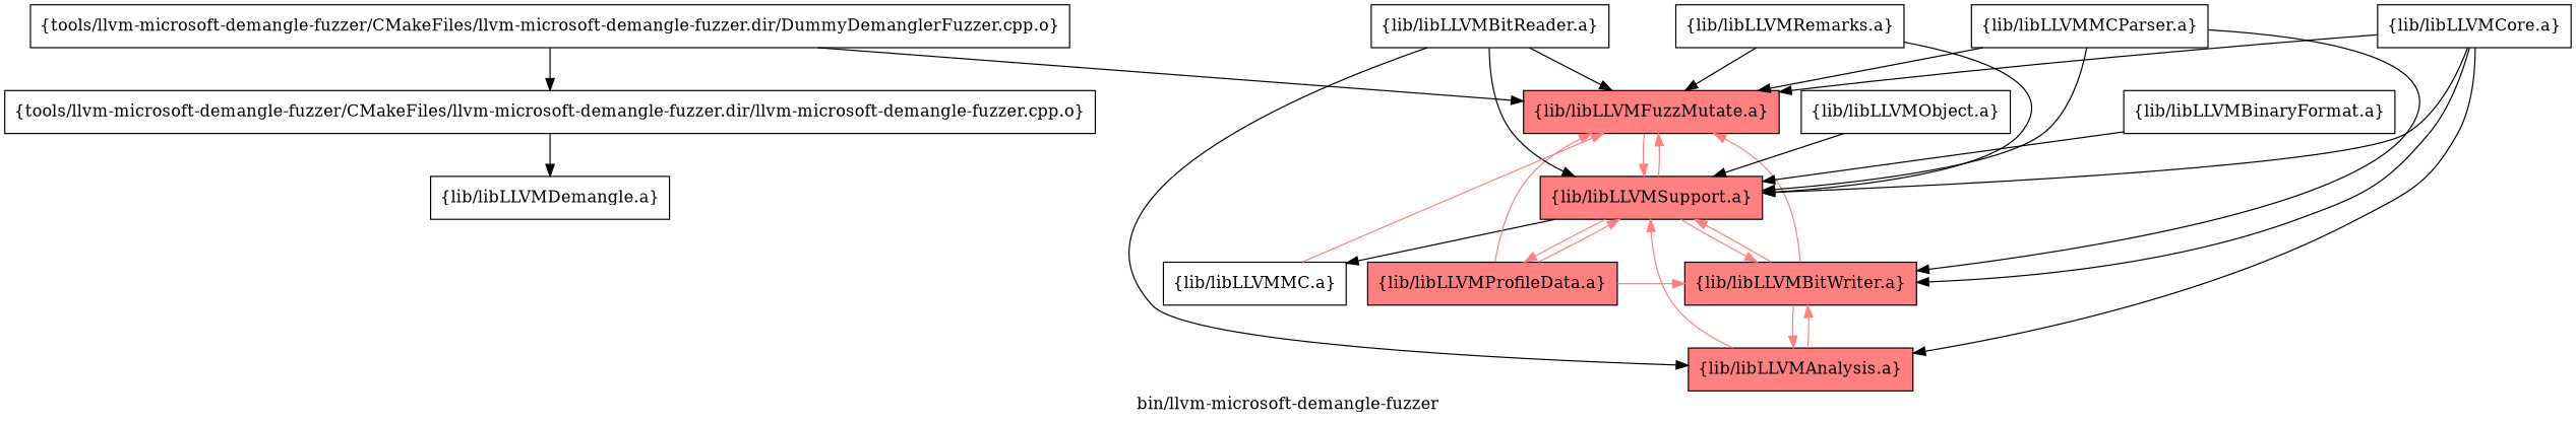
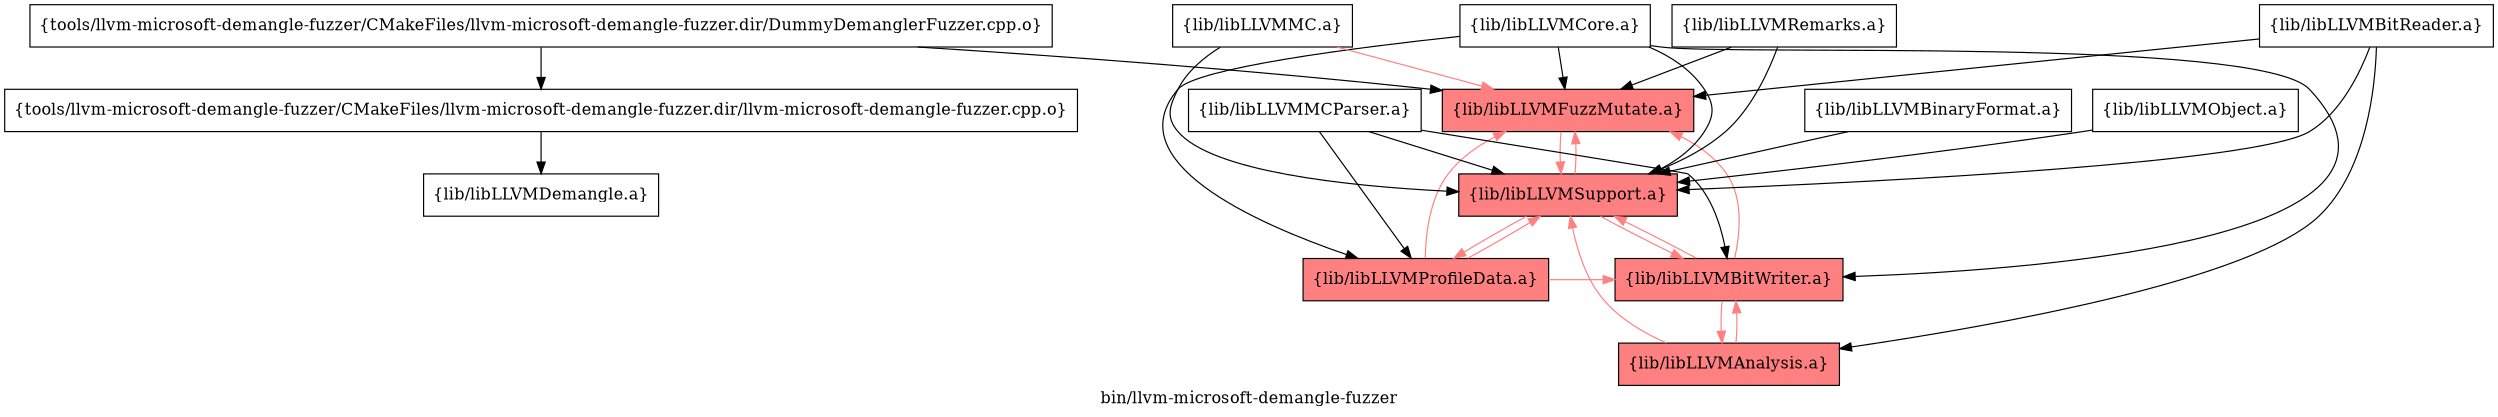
  digraph {
    label="bin/llvm-microsoft-demangle-fuzzer"
    node [group=0 shape=box]
    n1 [label="{tools/llvm-microsoft-demangle-fuzzer/CMakeFiles/llvm-microsoft-demangle-fuzzer.dir/DummyDemanglerFuzzer.cpp.o}"]
    n2 [label="{tools/llvm-microsoft-demangle-fuzzer/CMakeFiles/llvm-microsoft-demangle-fuzzer.dir/llvm-microsoft-demangle-fuzzer.cpp.o}"]
    n3 [fillcolor="1.000000 0.5 1" group=1 label="{lib/libLLVMFuzzMutate.a}" style=filled]
    n4 [label="{lib/libLLVMDemangle.a}"]
    n5 [fillcolor="1.000000 0.5 1" group=1 label="{lib/libLLVMSupport.a}" style=filled]
    n6 [fillcolor="1.000000 0.5 1" group=1 label="{lib/libLLVMBitWriter.a}" style=filled]
    n7 [fillcolor="1.000000 0.5 1" group=1 label="{lib/libLLVMProfileData.a}" style=filled]
    n8 [fillcolor="1.000000 0.5 1" group=1 label="{lib/libLLVMAnalysis.a}" style=filled]
    n9 [label="{lib/libLLVMObject.a}"]
    n10 [label="{lib/libLLVMBitReader.a}"]
    n11 [label="{lib/libLLVMMCParser.a}"]
    n12 [label="{lib/libLLVMCore.a}"]
    n13 [label="{lib/libLLVMRemarks.a}"]
    n14 [label="{lib/libLLVMMC.a}"]
    n15 [label="{lib/libLLVMBinaryFormat.a}"]
    subgraph sub_1 {
      rank=same
      n1
    }
    subgraph sub_2 {
      rank=same
      n2
      n3
    }
    subgraph sub_3 {
      rank=same
      n4
      n5
    }
    subgraph sub_4 {
      rank=same
      n6
      n7
    }
    n1 -> n2
    n1 -> n3
    n2 -> n4
    n3 -> n5 [color="1.000000 0.5 1"]
    n5 -> n3 [color="1.000000 0.5 1"]
    n5 -> n6 [color="1.000000 0.5 1"]
    n5 -> n7 [color="1.000000 0.5 1"]
    n6 -> n3 [color="1.000000 0.5 1"]
    n6 -> n5 [color="1.000000 0.5 1"]
    n6 -> n8 [color="1.000000 0.5 1"]
    n7 -> n3 [color="1.000000 0.5 1"]
    n7 -> n5 [color="1.000000 0.5 1"]
    n7 -> n6 [color="1.000000 0.5 1"]
    n8 -> n5 [color="1.000000 0.5 1"]
    n8 -> n6 [color="1.000000 0.5 1"]
    n9 -> n5
    n10 -> n3
    n10 -> n5
    n10 -> n8
-   n11 -> n3
+   n11 -> n7
    n11 -> n5
    n11 -> n6
    n12 -> n3
    n12 -> n5
    n12 -> n6
-   n12 -> n8
+   n12 -> n7
    n13 -> n3
    n13 -> n5
    n14 -> n3 [color="1.000000 0.5 1"]
-   n5 -> n14
+   n14 -> n5
    n15 -> n5
  }
